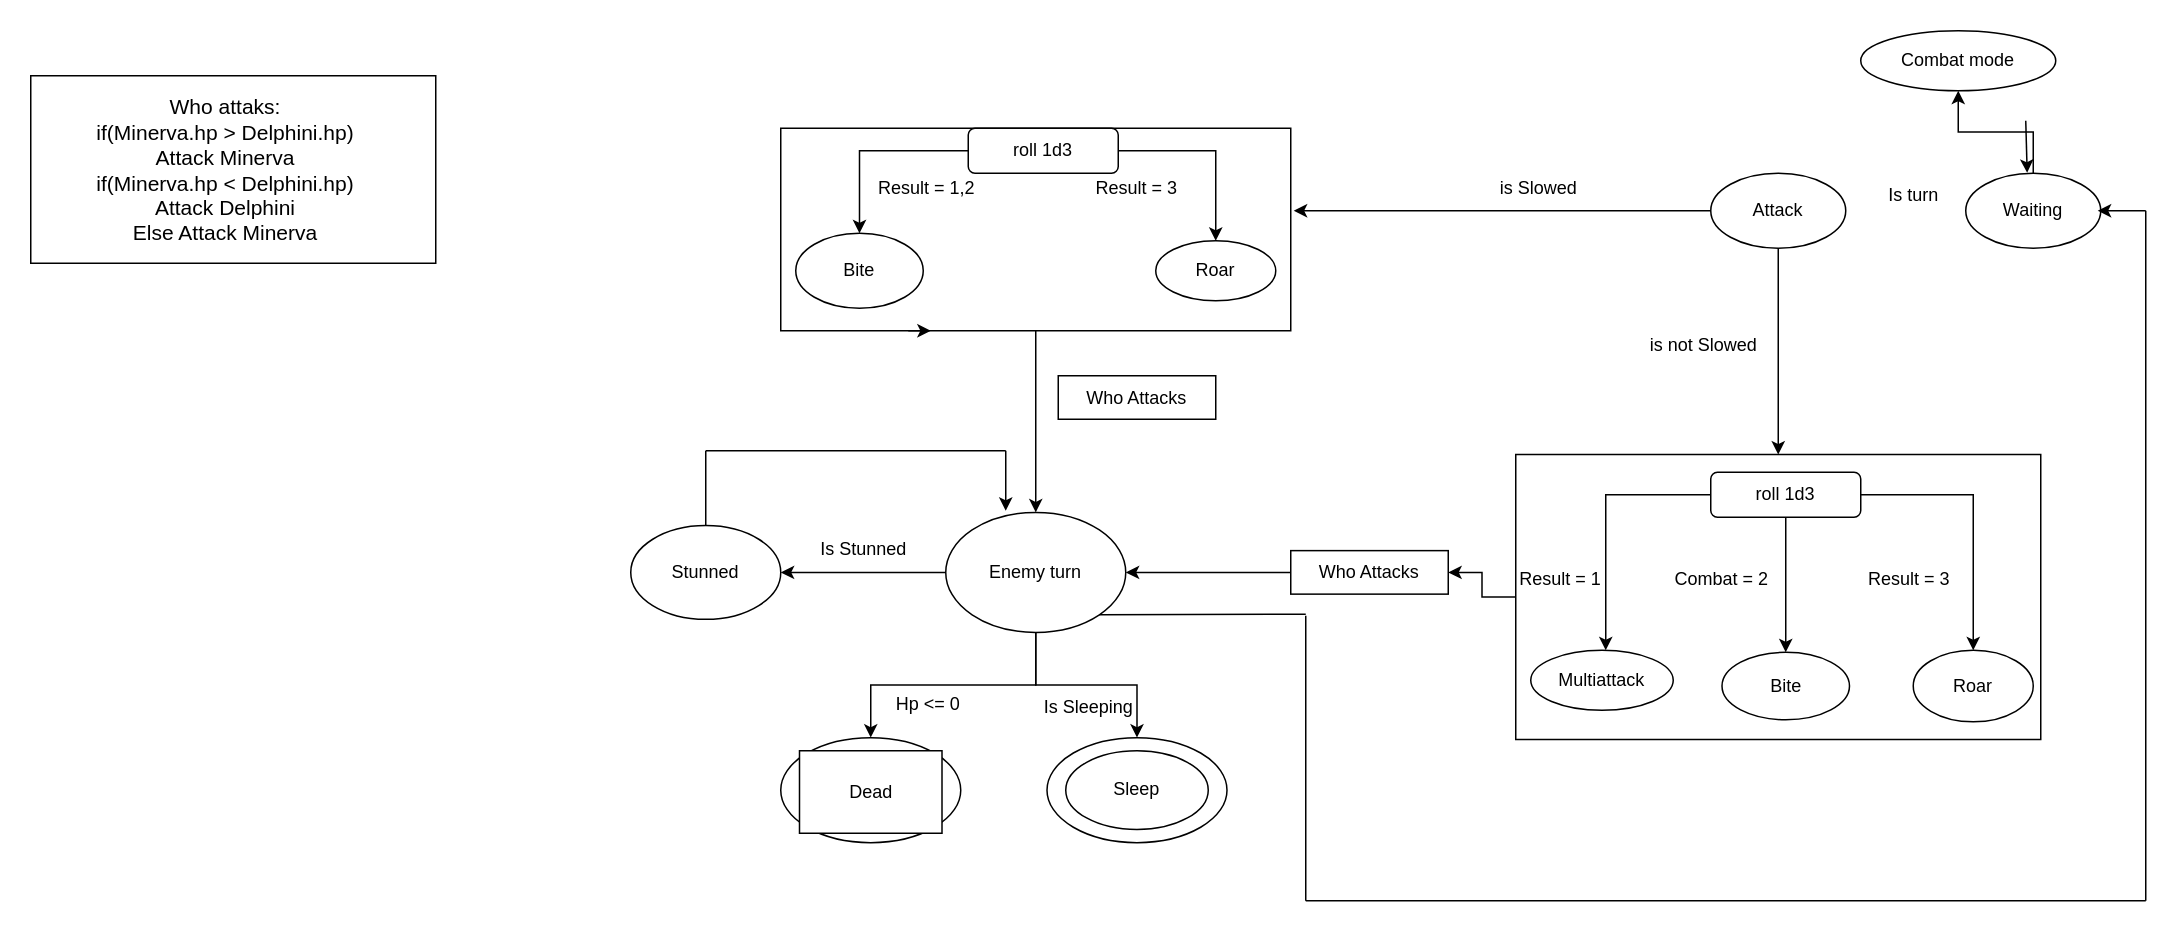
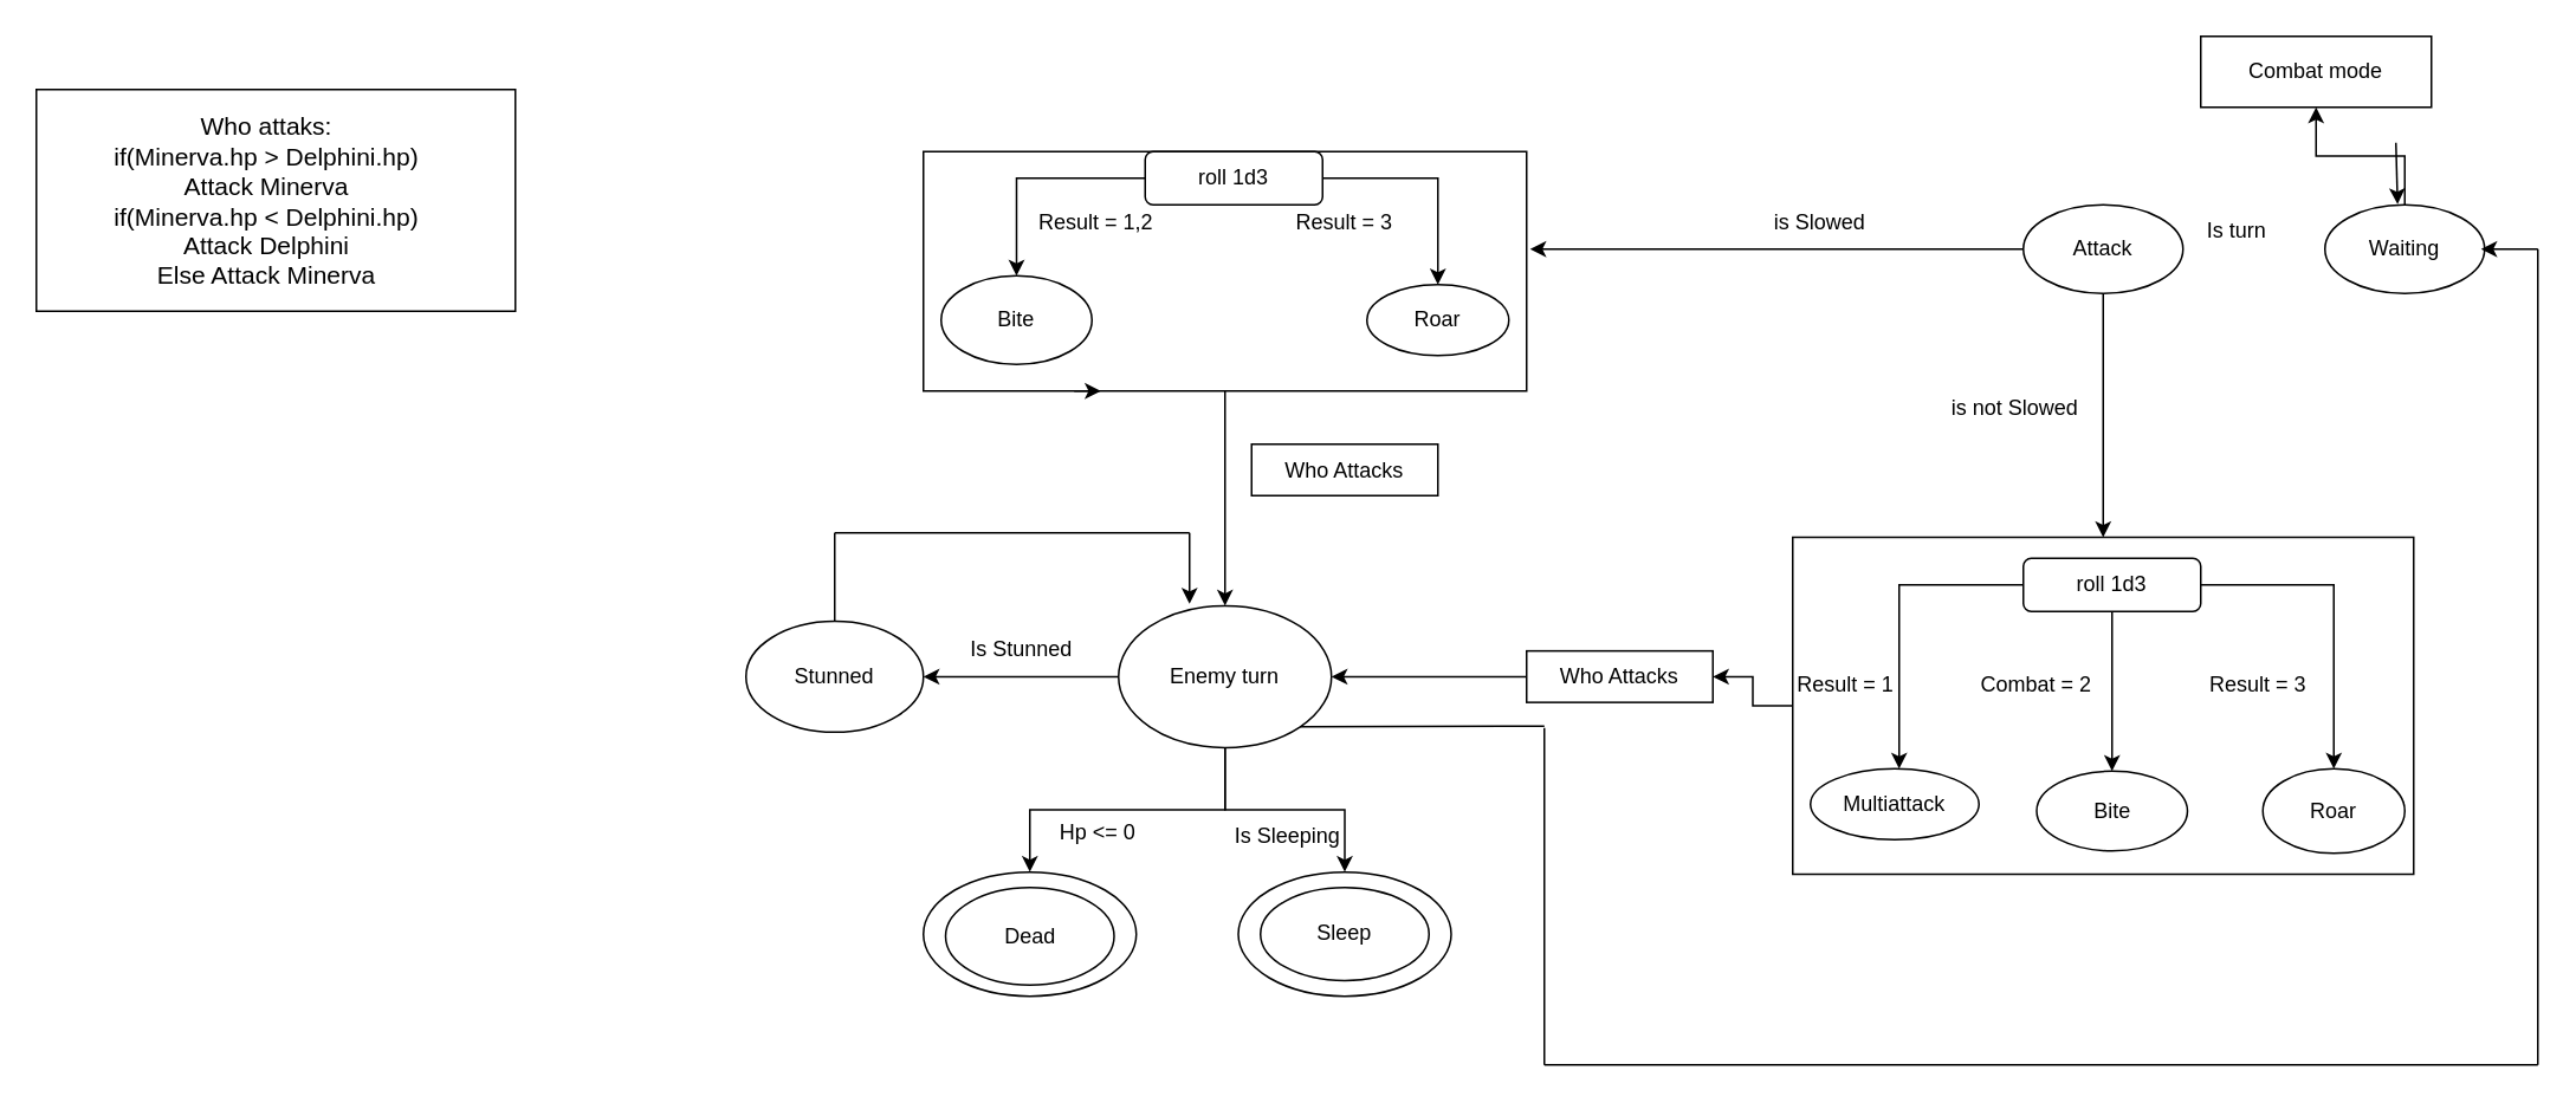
  <mxCell id="0" />
  <mxCell id="1" parent="0" />
- <mxCell id="2" value="Combat mode" style="ellipse;whiteSpace=wrap;html=1;" parent="1" vertex="1"><mxGeometry x="1240" y="20" width="130" height="40" as="geometry" /></mxCell>
+ <mxCell id="2" value="Combat mode" style="rounded=0;whiteSpace=wrap;html=1;" parent="1" vertex="1"><mxGeometry x="1240" y="20" width="130" height="40" as="geometry" /></mxCell>
  <mxCell id="3" value="" style="edgeStyle=orthogonalEdgeStyle;rounded=0;orthogonalLoop=1;jettySize=auto;html=1;" edge="1" parent="1" source="4" target="2"><mxGeometry relative="1" as="geometry" /></mxCell>
  <mxCell id="4" value="Waiting" style="ellipse;whiteSpace=wrap;html=1;" parent="1" vertex="1"><mxGeometry x="1310" y="115" width="90" height="50" as="geometry" /></mxCell>
  <mxCell id="5" value="Stunned" style="ellipse;whiteSpace=wrap;html=1;" parent="1" vertex="1"><mxGeometry x="420" y="349.84" width="100" height="62.5" as="geometry" /></mxCell>
  <mxCell id="6" value="" style="ellipse;whiteSpace=wrap;html=1;direction=west;" parent="1" vertex="1"><mxGeometry x="697.5" y="491.25" width="120" height="70" as="geometry" /></mxCell>
  <mxCell id="7" value="Sleep" style="ellipse;whiteSpace=wrap;html=1;" parent="1" vertex="1"><mxGeometry x="710" y="500" width="95" height="52.5" as="geometry" /></mxCell>
  <mxCell id="8" style="edgeStyle=orthogonalEdgeStyle;rounded=0;orthogonalLoop=1;jettySize=auto;html=1;" edge="1" parent="1" source="9" target="41"><mxGeometry relative="1" as="geometry" /></mxCell>
  <mxCell id="9" value="" style="rounded=0;whiteSpace=wrap;html=1;" parent="1" vertex="1"><mxGeometry x="520" y="85" width="340" height="135" as="geometry" /></mxCell>
  <mxCell id="10" value="is Slowed" style="text;html=1;align=center;verticalAlign=middle;resizable=0;points=[];autosize=1;" parent="1" vertex="1"><mxGeometry x="990" y="115" width="70" height="20" as="geometry" /></mxCell>
  <mxCell id="11" value="" style="edgeStyle=orthogonalEdgeStyle;rounded=0;orthogonalLoop=1;jettySize=auto;html=1;" parent="1" source="13" target="14" edge="1"><mxGeometry relative="1" as="geometry" /></mxCell>
  <mxCell id="12" value="" style="edgeStyle=orthogonalEdgeStyle;rounded=0;orthogonalLoop=1;jettySize=auto;html=1;" parent="1" source="13" target="16" edge="1"><mxGeometry relative="1" as="geometry" /></mxCell>
  <mxCell id="13" value="roll 1d3" style="rounded=1;whiteSpace=wrap;html=1;" parent="1" vertex="1"><mxGeometry x="645" y="85" width="100" height="30" as="geometry" /></mxCell>
  <mxCell id="14" value="Bite" style="ellipse;whiteSpace=wrap;html=1;rounded=1;" parent="1" vertex="1"><mxGeometry x="530" y="155" width="85" height="50" as="geometry" /></mxCell>
  <mxCell id="15" value="Result = 1,2" style="text;html=1;strokeColor=none;fillColor=none;align=center;verticalAlign=middle;whiteSpace=wrap;rounded=0;rotation=0;" parent="1" vertex="1"><mxGeometry x="580" y="115" width="75" height="20" as="geometry" /></mxCell>
  <mxCell id="16" value="Roar" style="ellipse;whiteSpace=wrap;html=1;rounded=1;" parent="1" vertex="1"><mxGeometry x="770" y="160" width="80" height="40" as="geometry" /></mxCell>
  <mxCell id="17" value="Result = 3" style="text;html=1;strokeColor=none;fillColor=none;align=center;verticalAlign=middle;whiteSpace=wrap;rounded=0;rotation=0;" parent="1" vertex="1"><mxGeometry x="720" y="115" width="75" height="20" as="geometry" /></mxCell>
  <mxCell id="18" value="" style="edgeStyle=orthogonalEdgeStyle;rounded=0;orthogonalLoop=1;jettySize=auto;html=1;" edge="1" parent="1" source="48" target="41"><mxGeometry relative="1" as="geometry" /></mxCell>
  <mxCell id="19" value="" style="whiteSpace=wrap;html=1;" parent="1" vertex="1"><mxGeometry x="1010" y="302.5" width="350" height="190" as="geometry" /></mxCell>
  <mxCell id="20" value="is not Slowed" style="text;html=1;align=center;verticalAlign=middle;resizable=0;points=[];autosize=1;" parent="1" vertex="1"><mxGeometry x="1090" y="220" width="90" height="20" as="geometry" /></mxCell>
  <mxCell id="21" value="" style="edgeStyle=orthogonalEdgeStyle;rounded=0;orthogonalLoop=1;jettySize=auto;html=1;" parent="1" source="24" target="25" edge="1"><mxGeometry relative="1" as="geometry"><Array as="points"><mxPoint x="1070" y="329.5" /></Array></mxGeometry></mxCell>
  <mxCell id="22" value="" style="edgeStyle=orthogonalEdgeStyle;rounded=0;orthogonalLoop=1;jettySize=auto;html=1;" parent="1" source="24" target="27" edge="1"><mxGeometry relative="1" as="geometry" /></mxCell>
  <mxCell id="23" value="" style="edgeStyle=orthogonalEdgeStyle;rounded=0;orthogonalLoop=1;jettySize=auto;html=1;" parent="1" source="24" target="29" edge="1"><mxGeometry relative="1" as="geometry" /></mxCell>
  <mxCell id="24" value="roll 1d3" style="rounded=1;whiteSpace=wrap;html=1;" parent="1" vertex="1"><mxGeometry x="1140" y="314.34" width="100" height="30" as="geometry" /></mxCell>
  <mxCell id="25" value="Multiattack" style="ellipse;whiteSpace=wrap;html=1;rounded=1;" parent="1" vertex="1"><mxGeometry x="1020" y="433.03" width="95" height="40" as="geometry" /></mxCell>
  <mxCell id="26" value="Result = 1" style="text;html=1;strokeColor=none;fillColor=none;align=center;verticalAlign=middle;whiteSpace=wrap;rounded=0;" parent="1" vertex="1"><mxGeometry x="1010" y="368.09" width="60" height="35" as="geometry" /></mxCell>
  <mxCell id="27" value="Bite" style="ellipse;whiteSpace=wrap;html=1;rounded=1;" parent="1" vertex="1"><mxGeometry x="1147.5" y="434.34" width="85" height="45" as="geometry" /></mxCell>
  <mxCell id="28" value="Combat = 2" style="text;html=1;strokeColor=none;fillColor=none;align=center;verticalAlign=middle;whiteSpace=wrap;rounded=0;" parent="1" vertex="1"><mxGeometry x="1115" y="375.59" width="65" height="20" as="geometry" /></mxCell>
  <mxCell id="29" value="Roar" style="ellipse;whiteSpace=wrap;html=1;rounded=1;" parent="1" vertex="1"><mxGeometry x="1275" y="433.03" width="80" height="47.63" as="geometry" /></mxCell>
  <mxCell id="30" value="Result = 3" style="text;html=1;strokeColor=none;fillColor=none;align=center;verticalAlign=middle;whiteSpace=wrap;rounded=0;" parent="1" vertex="1"><mxGeometry x="1240" y="375.59" width="65" height="20" as="geometry" /></mxCell>
  <mxCell id="31" value="Is Sleeping" style="text;html=1;align=center;verticalAlign=middle;resizable=0;points=[];autosize=1;" parent="1" vertex="1"><mxGeometry x="690" y="460.66" width="70" height="20" as="geometry" /></mxCell>
  <mxCell id="32" value="Is Stunned" style="text;html=1;align=center;verticalAlign=middle;resizable=0;points=[];autosize=1;" parent="1" vertex="1"><mxGeometry x="540" y="355.59" width="70" height="20" as="geometry" /></mxCell>
  <mxCell id="33" value="" style="endArrow=classic;html=1;entryX=0.455;entryY=-0.006;entryDx=0;entryDy=0;entryPerimeter=0;" edge="1" parent="1" target="4"><mxGeometry width="50" height="50" relative="1" as="geometry"><mxPoint x="1350" y="80" as="sourcePoint" /><mxPoint x="1380" y="100" as="targetPoint" /></mxGeometry></mxCell>
  <mxCell id="34" style="edgeStyle=orthogonalEdgeStyle;rounded=0;orthogonalLoop=1;jettySize=auto;html=1;" edge="1" parent="1" source="36"><mxGeometry relative="1" as="geometry"><mxPoint x="862" y="140" as="targetPoint" /></mxGeometry></mxCell>
  <mxCell id="35" style="edgeStyle=orthogonalEdgeStyle;rounded=0;orthogonalLoop=1;jettySize=auto;html=1;" edge="1" parent="1" source="36" target="19"><mxGeometry relative="1" as="geometry" /></mxCell>
  <mxCell id="36" value="Attack" style="ellipse;whiteSpace=wrap;html=1;" vertex="1" parent="1"><mxGeometry x="1140" y="115" width="90" height="50" as="geometry" /></mxCell>
- <mxCell id="37" value="Is turn" style="text;html=1;align=center;verticalAlign=middle;resizable=0;points=[];autosize=1;" vertex="1" parent="1"><mxGeometry x="1250" y="120" width="50" height="20" as="geometry" /></mxCell>
+ <mxCell id="37" value="Is turn" style="text;html=1;align=center;verticalAlign=middle;resizable=0;points=[];autosize=1;" vertex="1" parent="1"><mxGeometry x="1235" y="120" width="50" height="20" as="geometry" /></mxCell>
  <mxCell id="38" style="edgeStyle=orthogonalEdgeStyle;rounded=0;orthogonalLoop=1;jettySize=auto;html=1;" edge="1" parent="1" source="41" target="5"><mxGeometry relative="1" as="geometry" /></mxCell>
  <mxCell id="39" style="edgeStyle=orthogonalEdgeStyle;rounded=0;orthogonalLoop=1;jettySize=auto;html=1;entryX=0.5;entryY=1;entryDx=0;entryDy=0;" edge="1" parent="1" source="41" target="45"><mxGeometry relative="1" as="geometry" /></mxCell>
  <mxCell id="40" style="edgeStyle=orthogonalEdgeStyle;rounded=0;orthogonalLoop=1;jettySize=auto;html=1;" edge="1" parent="1" source="41" target="6"><mxGeometry relative="1" as="geometry" /></mxCell>
  <mxCell id="41" value="Enemy turn" style="ellipse;whiteSpace=wrap;html=1;" vertex="1" parent="1"><mxGeometry x="630" y="341.09" width="120" height="80" as="geometry" /></mxCell>
  <mxCell id="42" value="Who Attacks" style="rounded=0;whiteSpace=wrap;html=1;" vertex="1" parent="1"><mxGeometry x="705" y="250" width="105" height="29" as="geometry" /></mxCell>
  <mxCell id="43" value="" style="rounded=0;whiteSpace=wrap;html=1;" vertex="1" parent="1"><mxGeometry x="20" y="50" width="270" height="125" as="geometry" /></mxCell>
  <mxCell id="44" value="&lt;font style=&quot;font-size: 14px&quot;&gt;Who attaks:&lt;br&gt;if(Minerva.hp &amp;gt; Delphini.hp)&lt;br&gt;Attack Minerva&lt;br&gt;if(Minerva.hp &amp;lt; Delphini.hp)&lt;br&gt;Attack Delphini&lt;br&gt;Else Attack Minerva&lt;/font&gt;" style="text;html=1;strokeColor=none;fillColor=none;align=center;verticalAlign=middle;whiteSpace=wrap;rounded=0;" vertex="1" parent="1"><mxGeometry x="20" y="52.5" width="260" height="120" as="geometry" /></mxCell>
  <mxCell id="45" value="" style="ellipse;whiteSpace=wrap;html=1;direction=west;" vertex="1" parent="1"><mxGeometry x="520" y="491.25" width="120" height="70" as="geometry" /></mxCell>
- <mxCell id="46" value="Dead" style="whiteSpace=wrap;html=1;rounded=0;" vertex="1" parent="1"><mxGeometry x="532.5" y="500" width="95" height="55" as="geometry" /></mxCell>
+ <mxCell id="46" value="Dead" style="ellipse;whiteSpace=wrap;html=1;" vertex="1" parent="1"><mxGeometry x="532.5" y="500" width="95" height="55" as="geometry" /></mxCell>
  <mxCell id="47" value="Hp &amp;lt;= 0" style="text;html=1;align=center;verticalAlign=middle;resizable=0;points=[];autosize=1;" vertex="1" parent="1"><mxGeometry x="587.5" y="459.34" width="60" height="20" as="geometry" /></mxCell>
  <mxCell id="48" value="Who Attacks" style="rounded=0;whiteSpace=wrap;html=1;" vertex="1" parent="1"><mxGeometry x="860" y="366.59" width="105" height="29" as="geometry" /></mxCell>
  <mxCell id="49" value="" style="edgeStyle=orthogonalEdgeStyle;rounded=0;orthogonalLoop=1;jettySize=auto;html=1;" edge="1" parent="1" source="19" target="48"><mxGeometry relative="1" as="geometry"><mxPoint x="1010" y="397.5" as="sourcePoint" /><mxPoint x="780" y="397.5" as="targetPoint" /></mxGeometry></mxCell>
  <mxCell id="50" style="edgeStyle=orthogonalEdgeStyle;rounded=0;orthogonalLoop=1;jettySize=auto;html=1;exitX=0.25;exitY=1;exitDx=0;exitDy=0;entryX=0.294;entryY=0.998;entryDx=0;entryDy=0;entryPerimeter=0;" edge="1" parent="1" source="9" target="9"><mxGeometry relative="1" as="geometry" /></mxCell>
  <mxCell id="51" value="" style="endArrow=none;html=1;exitX=0.5;exitY=0;exitDx=0;exitDy=0;" edge="1" parent="1" source="5"><mxGeometry width="50" height="50" relative="1" as="geometry"><mxPoint x="430" y="279" as="sourcePoint" /><mxPoint x="470" y="300" as="targetPoint" /></mxGeometry></mxCell>
  <mxCell id="52" value="" style="endArrow=none;html=1;" edge="1" parent="1"><mxGeometry width="50" height="50" relative="1" as="geometry"><mxPoint x="470" y="300" as="sourcePoint" /><mxPoint x="670" y="300" as="targetPoint" /></mxGeometry></mxCell>
  <mxCell id="53" value="" style="endArrow=classic;html=1;" edge="1" parent="1"><mxGeometry width="50" height="50" relative="1" as="geometry"><mxPoint x="670" y="300" as="sourcePoint" /><mxPoint x="670" y="340" as="targetPoint" /></mxGeometry></mxCell>
  <mxCell id="54" value="" style="endArrow=none;html=1;exitX=1;exitY=1;exitDx=0;exitDy=0;" edge="1" parent="1" source="41"><mxGeometry width="50" height="50" relative="1" as="geometry"><mxPoint x="890" y="523.03" as="sourcePoint" /><mxPoint x="870" y="409" as="targetPoint" /></mxGeometry></mxCell>
  <mxCell id="55" value="" style="endArrow=none;html=1;" edge="1" parent="1"><mxGeometry width="50" height="50" relative="1" as="geometry"><mxPoint x="870" y="600" as="sourcePoint" /><mxPoint x="870" y="410" as="targetPoint" /></mxGeometry></mxCell>
  <mxCell id="56" value="" style="endArrow=none;html=1;" edge="1" parent="1"><mxGeometry width="50" height="50" relative="1" as="geometry"><mxPoint x="870" y="600" as="sourcePoint" /><mxPoint x="1430" y="600" as="targetPoint" /></mxGeometry></mxCell>
  <mxCell id="57" value="" style="endArrow=none;html=1;" edge="1" parent="1"><mxGeometry width="50" height="50" relative="1" as="geometry"><mxPoint x="1430" y="600" as="sourcePoint" /><mxPoint x="1430" y="140" as="targetPoint" /></mxGeometry></mxCell>
  <mxCell id="58" value="" style="endArrow=classic;html=1;" edge="1" parent="1"><mxGeometry width="50" height="50" relative="1" as="geometry"><mxPoint x="1430" y="140" as="sourcePoint" /><mxPoint x="1398" y="140" as="targetPoint" /></mxGeometry></mxCell>
